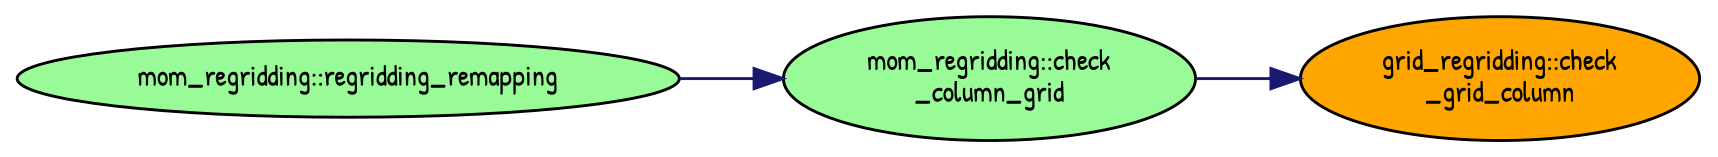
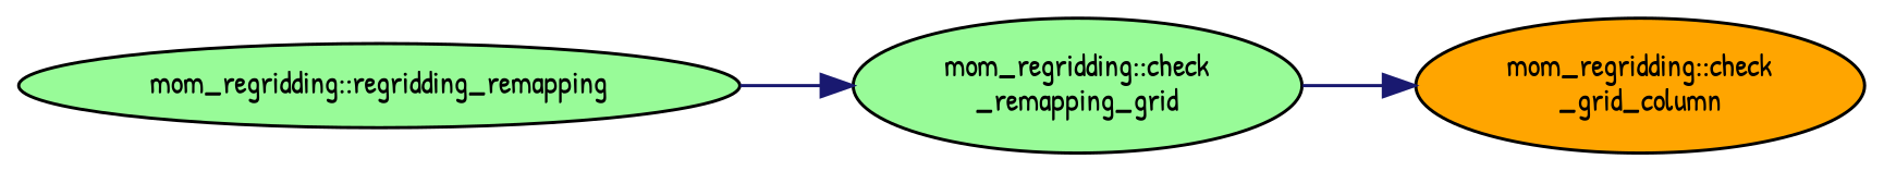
  digraph {
    fontname="Patrick Hand"
    rankdir=RL
    node [color=black fillcolor=palegreen fontname="Patrick Hand" fontsize=10 shape=ellipse style=filled]
    edge [color=midnightblue dir=back fontname="Patrick Hand" fontsize=10 labelfontname=Helvetica labelfontsize=10 style=solid]
-   n1 [fillcolor=orange fontcolor=black height=0.2 label="grid_regridding::check\l_grid_column" width=0.4]
-   n2 [height=0.2 label="mom_regridding::check\l_column_grid" width=0.4]
+   n1 [fillcolor=orange fontcolor=black height=0.2 label="mom_regridding::check\l_grid_column" width=0.4]
+   n2 [height=0.2 label="mom_regridding::check\l_remapping_grid" width=0.4]
    n3 [height=0.2 label="mom_regridding::regridding_remapping" width=0.4]
    n1 -> n2
    n2 -> n3
  }
